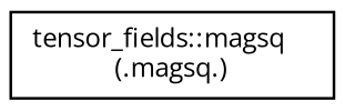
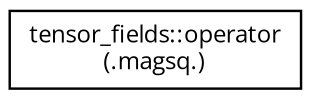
  digraph {
    rankdir=TB
    fontname="Open Sans"
-   n1 [color=black fillcolor=white fontname="Open Sans" fontsize=10 height=0.2 label="tensor_fields::magsq\l(.magsq.)" shape=record style=filled width=0.4]
+   n1 [color=black fillcolor=white fontname="Open Sans" fontsize=10 height=0.2 label="tensor_fields::operator\l(.magsq.)" shape=record style=filled width=0.4]
  }
